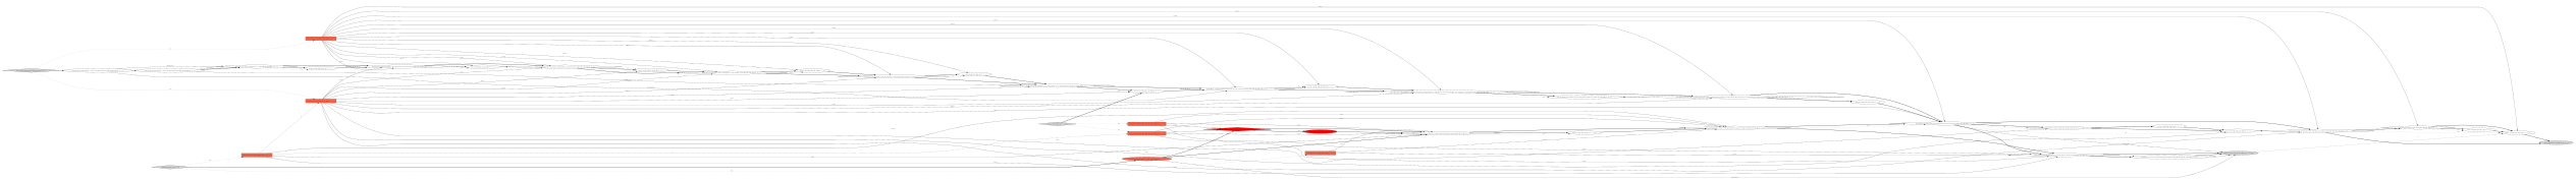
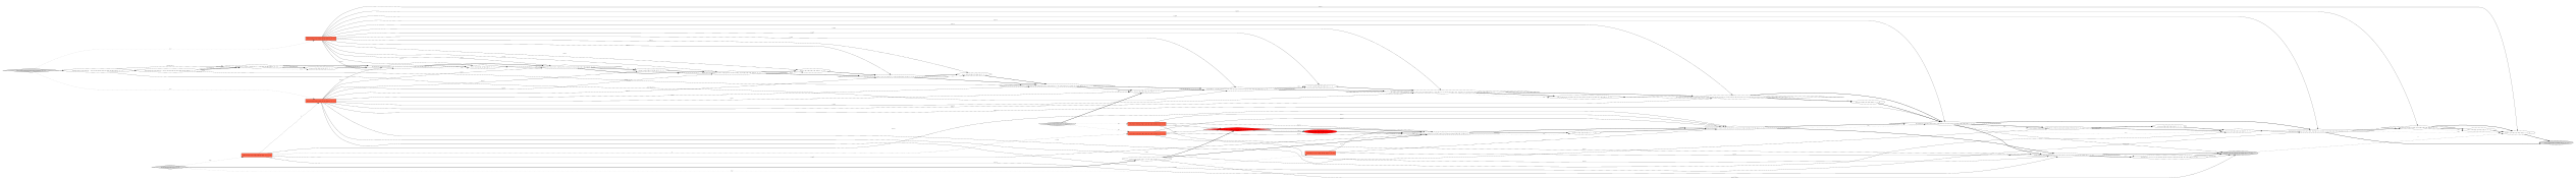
  digraph {
    fontname="PT Serif"
    rankdir=LR
    node [fillcolor=white fontname="PT Serif" shape=ellipse style=filled]
    edge [fontname="PT Serif" style=bold]
    n1 [fillcolor=tomato label="@Nullable RelDataType type2@@@2@@@['0', '1', '0']" shape=box]
    n2 [label="SqlTypeUtil.isCharacter(type1) && SqlTypeUtil.isCharacter(type2)@@@7@@@['1', '1', '0']" shape=diamond]
    n3 [label="SqlTypeUtil.isCharacter(type1) && SqlTypeUtil.isAtomic(type2)@@@13@@@['1', '1', '0']" shape=diamond]
    n4 [label="SqlTypeUtil.isAtomic(type1) && SqlTypeUtil.isCharacter(type2)@@@10@@@['1', '1', '0']" shape=diamond]
    n5 [fillcolor=red label="type1 == null || type2 == null@@@4@@@['0', '1', '0']" shape=diamond]
    n6 [label="return null@@@8@@@['1', '1', '0']"]
    n7 [label="resultType = factory.createSqlType(SqlTypeName.VARCHAR)@@@14@@@['1', '1', '0']"]
    n8 [fillcolor=lightgray label="return resultType@@@16@@@['1', '1', '0']"]
    n9 [label="SqlTypeUtil.isAtomic(type1) && SqlTypeUtil.isCharacter(type2)@@@32@@@['1', '1', '1']" shape=diamond]
    n10 [fillcolor=red label="return null@@@5@@@['0', '1', '0']"]
    n11 [label="return type2@@@24@@@['0', '0', '1']"]
    n12 [label="SqlTypeUtil.isDecimal(type1) && SqlTypeUtil.isCharacter(type2) || SqlTypeUtil.isCharacter(type1) && SqlTypeUtil.isDecimal(type2)@@@26@@@['0', '0', '1']" shape=diamond]
    n13 [label="SqlTypeUtil.isBinary(type2) && SqlTypeUtil.isApproximateNumeric(type1) || SqlTypeUtil.isBinary(type1) && SqlTypeUtil.isApproximateNumeric(type2)@@@29@@@['0', '0', '1']" shape=diamond]
    n14 [label="return SqlTypeUtil.getMaxPrecisionScaleDecimal(factory)@@@27@@@['0', '0', '1']"]
    n15 [label="SqlTypeName typeName2 = type2.getSqlTypeName()@@@4@@@['0', '0', '1']"]
    n16 [label="typeName1 == null || typeName2 == null@@@5@@@['0', '0', '1']" shape=diamond]
    n17 [label="SqlTypeUtil.isString(type1) && typeName2 == SqlTypeName.NULL@@@20@@@['0', '0', '1']" shape=diamond]
    n18 [label="SqlTypeUtil.isCharacter(type1) && SqlTypeUtil.isDatetime(type2)@@@8@@@['0', '0', '1']" shape=diamond]
    n19 [label="return null@@@6@@@['0', '0', '1']"]
    n20 [label="return type1@@@21@@@['0', '0', '1']"]
    n21 [label="typeName1 == SqlTypeName.NULL && SqlTypeUtil.isString(type2)@@@23@@@['0', '0', '1']" shape=diamond]
    n22 [label="SqlTypeUtil.isDatetime(type1) && SqlTypeUtil.isCharacter(type2)@@@11@@@['0', '0', '1']" shape=diamond]
    n23 [label="return type2@@@9@@@['0', '0', '1']"]
    n24 [label="SqlTypeUtil.isDate(type1) && SqlTypeUtil.isTimestamp(type2)@@@14@@@['0', '0', '1']" shape=diamond]
    n25 [label="SqlTypeUtil.isDate(type2) && SqlTypeUtil.isTimestamp(type1)@@@17@@@['0', '0', '1']" shape=diamond]
    n26 [label="return type2@@@15@@@['0', '0', '1']"]
    n27 [label="return type1@@@18@@@['0', '0', '1']"]
    n28 [label="return null@@@30@@@['0', '0', '1']"]
    n29 [label="SqlTypeUtil.isTimestamp(type1)@@@33@@@['0', '0', '1']" shape=diamond]
    n30 [label="return type1@@@36@@@['0', '0', '1']"]
    n31 [label="SqlTypeUtil.isCharacter(type1) && SqlTypeUtil.isAtomic(type2)@@@38@@@['0', '0', '1']" shape=diamond]
    n32 [label="return type2@@@42@@@['0', '0', '1']"]
    n33 [label="return null@@@34@@@['0', '0', '1']"]
    n34 [label="return type1@@@12@@@['0', '0', '1']"]
    n35 [fillcolor=tomato label="@Nullable RelDataType type1@@@2@@@['0', '1', '0']" shape=box]
    n36 [fillcolor=lightgray label="return null@@@44@@@['0', '0', '1']"]
    n37 [label="SqlTypeUtil.isTimestamp(type2)@@@39@@@['0', '0', '1']" shape=diamond]
    n38 [fillcolor=lightgray label="commonTypeForBinaryComparison['0', '0', '1']" shape=diamond]
    n39 [label="SqlTypeName typeName1 = type1.getSqlTypeName()@@@3@@@['0', '0', '1']"]
    n40 [fillcolor=tomato label="RelDataType type2@@@2@@@['0', '0', '1']" shape=box]
    n41 [fillcolor=tomato label="RelDataType type1@@@2@@@['0', '0', '1']" shape=box]
    n42 [fillcolor=tomato label="RelDataType type2@@@2@@@['1', '0', '0']" shape=box]
    n43 [fillcolor=tomato label="RelDataType type1@@@2@@@['1', '0', '0']" shape=box]
-   n44 [fillcolor=tomato label="RelDataType resultType = null@@@3@@@['1', '1', '0']"]
+   n44 [label="RelDataType resultType = null@@@3@@@['1', '1', '0']"]
    n45 [label="return null@@@40@@@['0', '0', '1']"]
    n46 [fillcolor=lightgray label="promoteToVarChar['1', '0', '0']" shape=diamond]
    n47 [fillcolor=lightgray label="promoteToVarChar['0', '1', '0']" shape=diamond]
    n1 -> n2 [label=type2 style=solid]
    n1 -> n3 [label=type2 style=solid]
    n1 -> n4 [label=type2 style=solid]
    n1 -> n5 [label=type2 style=solid]
    n2 -> n4
    n2 -> n6 [label=true style=dotted]
    n2 -> n6
    n3 -> n7
    n3 -> n7 [label=true style=dotted]
    n3 -> n8
    n4 -> n3
    n4 -> n9 [label=true style=dotted]
    n4 -> n9
    n5 -> n2
    n5 -> n10
    n5 -> n10 [label=true style=dotted]
    n6 -> n4
    n7 -> n8
    n7 -> n8 [label=resultType style=solid]
    n8 -> n32 [label=0 style=dashed]
    n9 -> n3
    n9 -> n8 [label=resultType style=solid]
    n9 -> n29 [label=true style=dotted]
    n9 -> n29
    n9 -> n30 [label=true style=dotted]
    n9 -> n31
    n10 -> n2
    n11 -> n12
    n12 -> n13
    n12 -> n14
    n12 -> n14 [label=true style=dotted]
    n13 -> n9
    n13 -> n28
    n13 -> n28 [label=true style=dotted]
    n14 -> n13
    n15 -> n16
    n15 -> n16 [label=typeName2 style=solid]
    n15 -> n17 [label=typeName2 style=solid]
    n16 -> n18
    n16 -> n19
    n16 -> n19 [label=true style=dotted]
    n17 -> n20
    n17 -> n20 [label=true style=dotted]
    n17 -> n21
    n18 -> n22
    n18 -> n23 [label=true style=dotted]
    n18 -> n23
    n19 -> n18
    n20 -> n21
    n21 -> n11 [label=true style=dotted]
    n21 -> n11
    n21 -> n12
    n22 -> n24
    n22 -> n34
    n22 -> n34 [label=true style=dotted]
    n23 -> n22
    n24 -> n25
    n24 -> n26
    n24 -> n26 [label=true style=dotted]
    n25 -> n17
    n25 -> n27
    n25 -> n27 [label=true style=dotted]
    n26 -> n25
    n27 -> n17
    n28 -> n9
    n29 -> n30
    n29 -> n33
    n29 -> n33 [label=true style=dotted]
    n30 -> n31
    n31 -> n32 [label=true style=dotted]
    n31 -> n36
    n31 -> n37 [label=true style=dotted]
    n31 -> n37
    n32 -> n36
    n33 -> n30
    n34 -> n24
    n35 -> n2 [label=type1 style=solid]
    n35 -> n3 [label=type1 style=solid]
    n35 -> n4 [label=type1 style=solid]
    n35 -> n5 [label=type1 style=solid]
    n37 -> n32
    n37 -> n45 [label=true style=dotted]
    n37 -> n45
    n38 -> n39
    n38 -> n40 [label=true style=dotted]
    n38 -> n41 [label=true style=dotted]
    n39 -> n15
    n39 -> n16 [label=typeName1 style=solid]
    n39 -> n21 [label=typeName1 style=solid]
    n40 -> n9 [label=type2 style=solid]
    n40 -> n11 [label=type2 style=solid]
    n40 -> n12 [label=type2 style=solid]
    n40 -> n13 [label=type2 style=solid]
    n40 -> n18 [label=type2 style=solid]
    n40 -> n21 [label=type2 style=solid]
    n40 -> n22 [label=type2 style=solid]
    n40 -> n23 [label=type2 style=solid]
    n40 -> n24 [label=type2 style=solid]
    n40 -> n25 [label=type2 style=solid]
    n40 -> n26 [label=type2 style=solid]
    n40 -> n27 [label=type1 style=solid]
    n40 -> n31 [label=type2 style=solid]
    n40 -> n32 [label=type2 style=solid]
    n40 -> n37 [label=type2 style=solid]
    n41 -> n9 [label=type1 style=solid]
    n41 -> n12 [label=type1 style=solid]
    n41 -> n13 [label=type1 style=solid]
    n41 -> n17 [label=type1 style=solid]
    n41 -> n18 [label=type1 style=solid]
    n41 -> n20 [label=type1 style=solid]
    n41 -> n22 [label=type1 style=solid]
    n41 -> n24 [label=type1 style=solid]
    n41 -> n25 [label=type1 style=solid]
    n41 -> n29 [label=type1 style=solid]
    n41 -> n30 [label=type1 style=solid]
    n41 -> n31 [label=type1 style=solid]
    n41 -> n34 [label=type1 style=solid]
    n42 -> n1 [label=0 style=dashed]
    n42 -> n2 [label=type2 style=solid]
    n42 -> n3 [label=type2 style=solid]
    n42 -> n4 [label=type2 style=solid]
    n42 -> n41 [label=0 style=dashed]
    n43 -> n2 [label=type1 style=solid]
    n43 -> n3 [label=type1 style=solid]
    n43 -> n4 [label=type1 style=solid]
    n44 -> n2
    n44 -> n5
    n44 -> n8 [label=resultType style=solid]
    n45 -> n32
    n46 -> n42 [label=true style=dotted]
    n46 -> n43 [label=true style=dotted]
    n46 -> n44
    n47 -> n1 [label=true style=dotted]
    n47 -> n20
    n47 -> n35 [label=true style=dotted]
  }
